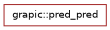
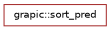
  digraph {
    rankdir=LR
-   n1 [color=brown fillcolor=white fontname=Helvetica fontsize=10 height=0.2 label="grapic::pred_pred" shape=record style=filled width=0.4]
+   n1 [color=brown fillcolor=white fontname=Helvetica fontsize=10 height=0.2 label="grapic::sort_pred" shape=record style=filled width=0.4]
  }
